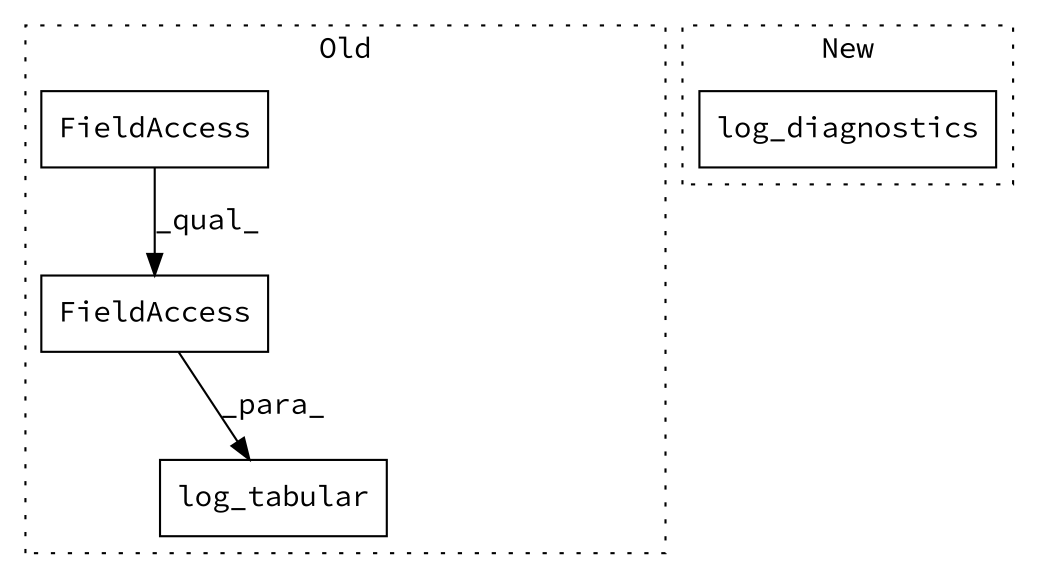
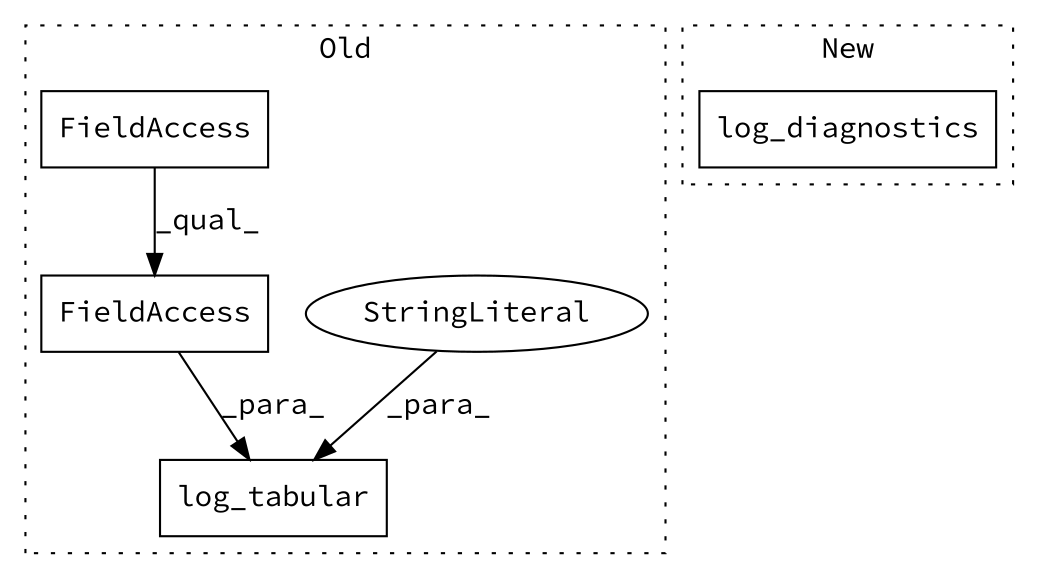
  digraph {
    fontname="Source Code Pro"
    node [a=32 fontname="Source Code Pro" s=4780 shape=box]
    edge [fontname="Source Code Pro"]
    n1 [l="15,1" label=log_tabular s="4753,4794"]
+   n2 [a=45 l=11 label=StringLiteral s=4768 shape=ellipse]
    n3 [a=22 l=14 label=FieldAccess]
    n4 [a=22 l=9 label=FieldAccess]
    n5 [l=17 label=log_diagnostics s=4674]
    subgraph cluster_1 {
      label=Old
      style=dotted
      n1
+     n2
      n3
      n4
    }
    subgraph cluster_2 {
      label=New
      style=dotted
      n5
    }
+   n2 -> n1 [label=_para_]
    n3 -> n1 [label=_para_]
    n4 -> n3 [label=_qual_]
  }
